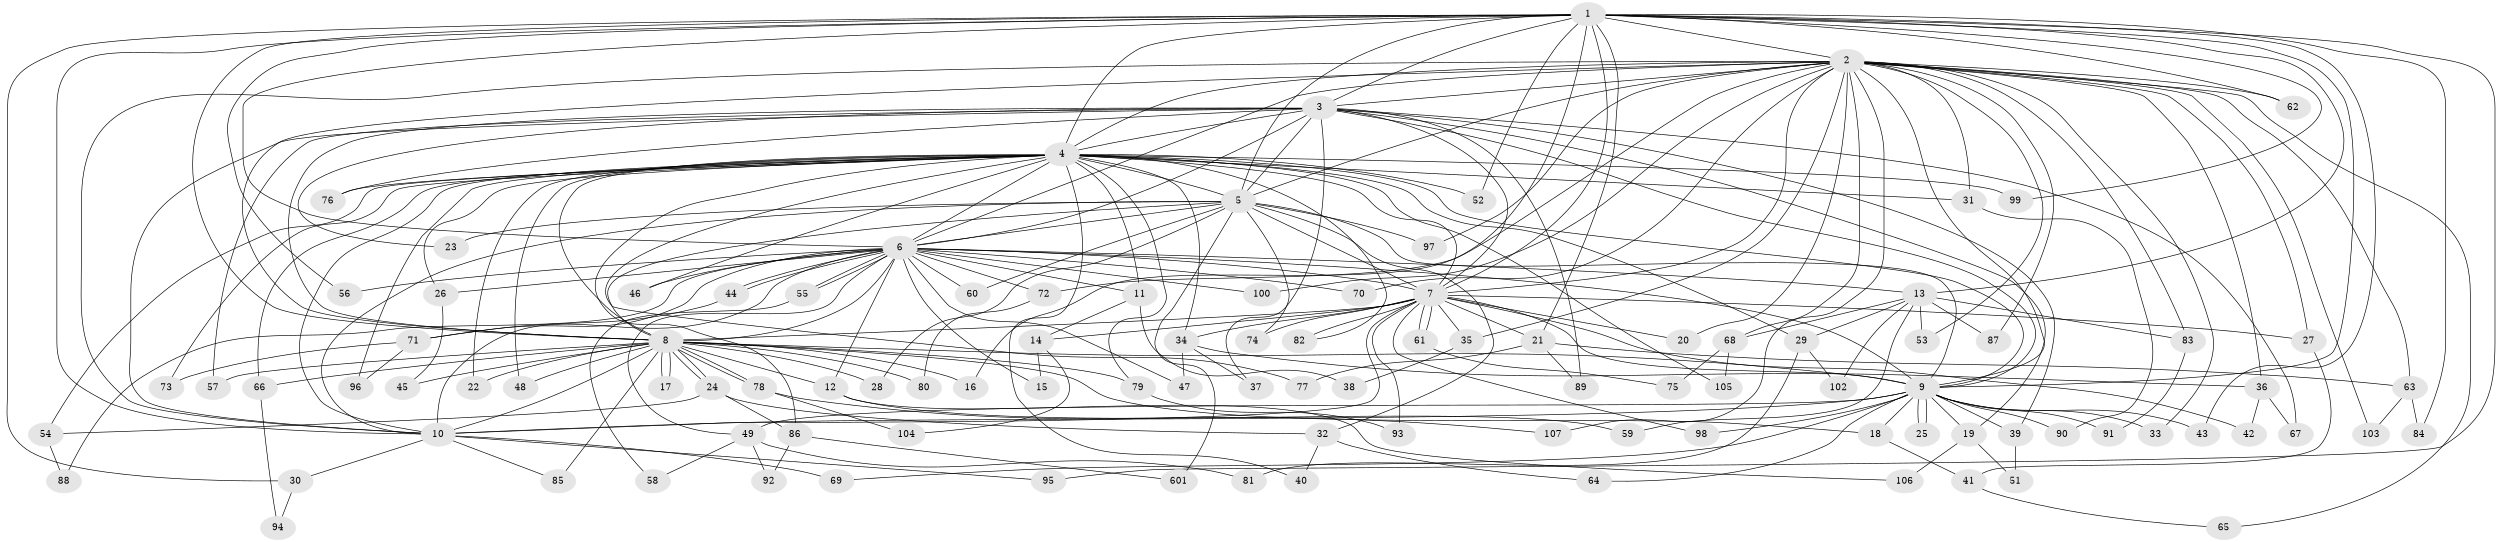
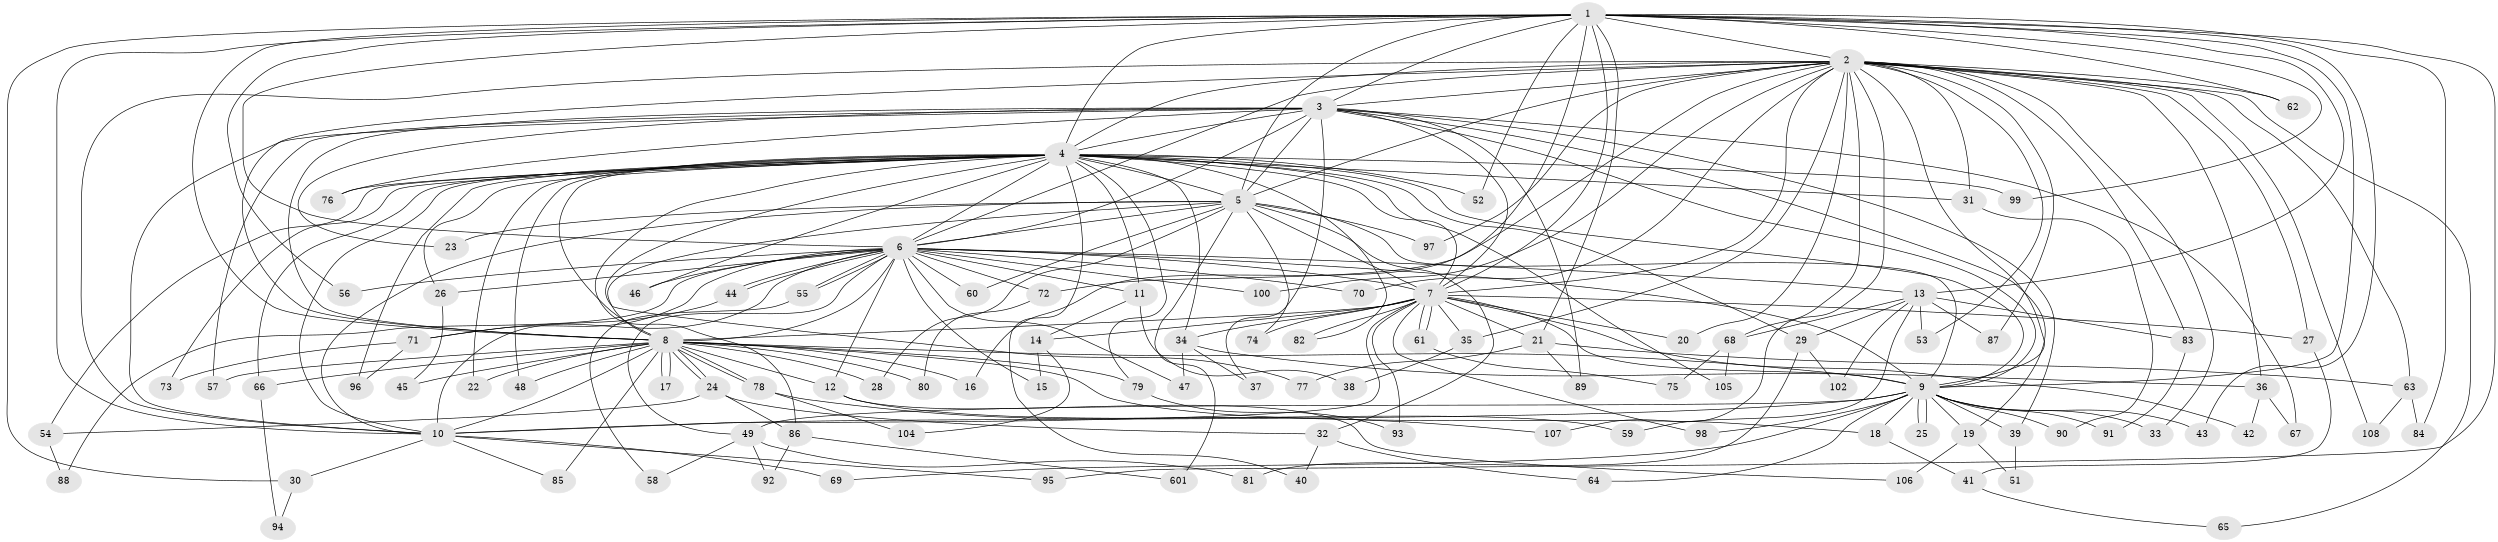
  graph {
    node [color=gray90 style=filled]
    1
    2
    3
    4
    5
    6
    7
    8
    9
    10
    13
    16
    21
    30
    43
    52
    56
    62
    84
    95
    99
    20
    27
    31
    33
    35
    36
    53
    63
    65
    68
    70
    72
    83
    87
    97
    100
-   103
+   103 [label=108]
    107
    19
    23
    37
    39
    57
    67
    76
    89
    11
    22
    26
    29
    34
    40
    46
    48
    54
    66
    73
    77
    79
    82
    86
    96
    105
    28
    32
    60
    74
    n69 [label=601]
    12
    15
    44
    47
    49
    55
    71
    88
    14
    42
    61
    93
    98
    17
    18
    24
    45
    78
    80
    85
    25
    64
    69
    90
    91
    59
    102
    94
    41
    38
    75
    106
    51
    81
    92
    58
    104
    1 -- 2
    1 -- 3
    1 -- 4
    1 -- 5
    1 -- 6
    1 -- 7
    1 -- 8
    1 -- 9
    1 -- 10
    1 -- 13
    1 -- 16
    1 -- 21
    1 -- 30
    1 -- 43
    1 -- 52
    1 -- 56
    1 -- 62
    1 -- 84
    1 -- 95
    1 -- 99
    2 -- 3
    2 -- 4
    2 -- 5
    2 -- 6
    2 -- 7
    2 -- 8
    2 -- 9
    2 -- 10
    2 -- 62
    2 -- 20
    2 -- 27
    2 -- 31
    2 -- 33
    2 -- 35
    2 -- 36
    2 -- 53
    2 -- 63
    2 -- 65
    2 -- 68
    2 -- 70
    2 -- 72
    2 -- 83
    2 -- 87
    2 -- 97
    2 -- 100
    2 -- 103
    2 -- 107
    3 -- 4
    3 -- 5
    3 -- 6
    3 -- 7
    3 -- 8
    3 -- 9
    3 -- 10
    3 -- 19
    3 -- 23
    3 -- 37
    3 -- 39
    3 -- 57
    3 -- 67
    3 -- 76
    3 -- 89
    4 -- 5
    4 -- 6
    4 -- 7
    4 -- 8
    4 -- 9
    4 -- 10
    4 -- 52
    4 -- 99
    4 -- 31
    4 -- 76
    4 -- 11
    4 -- 22
    4 -- 26
    4 -- 29
    4 -- 34
    4 -- 40
    4 -- 46
    4 -- 48
    4 -- 54
    4 -- 66
    4 -- 73
    4 -- 77
    4 -- 79
    4 -- 82
    4 -- 86
    4 -- 96
    4 -- 105
    5 -- 6
    5 -- 7
    5 -- 8
    5 -- 9
    5 -- 10
    5 -- 97
    5 -- 23
    5 -- 28
    5 -- 32
    5 -- 60
    5 -- 74
    5 -- n69
    6 -- 7
    6 -- 8
    6 -- 9
    6 -- 10
    6 -- 13
    6 -- 56
    6 -- 70
    6 -- 72
    6 -- 100
    6 -- 11
    6 -- 26
    6 -- 46
    6 -- 60
    6 -- 12
    6 -- 15
    6 -- 44
    6 -- 44
    6 -- 47
    6 -- 49
    6 -- 55
    6 -- 55
    6 -- 71
    6 -- 88
    7 -- 8
    7 -- 9
    7 -- 10
    7 -- 21
    7 -- 20
    7 -- 27
    7 -- 35
    7 -- 34
    7 -- 82
    7 -- 74
    7 -- 14
    7 -- 42
    7 -- 61
    7 -- 61
    7 -- 93
    7 -- 98
    8 -- 9
    8 -- 10
    8 -- 16
    8 -- 57
    8 -- 22
    8 -- 48
    8 -- 66
    8 -- 79
    8 -- 28
    8 -- 12
    8 -- 17
    8 -- 17
    8 -- 18
    8 -- 24
    8 -- 24
    8 -- 45
    8 -- 78
    8 -- 78
    8 -- 80
    8 -- 85
    9 -- 10
    9 -- 43
    9 -- 33
    9 -- 19
    9 -- 39
    9 -- 49
    9 -- 98
    9 -- 18
    9 -- 25
    9 -- 25
    9 -- 64
    9 -- 69
    9 -- 90
    9 -- 91
    10 -- 30
    10 -- 95
    10 -- 85
    10 -- 69
    13 -- 53
    13 -- 68
    13 -- 83
    13 -- 87
    13 -- 29
    13 -- 59
    13 -- 102
    21 -- 63
    21 -- 89
    21 -- 77
    30 -- 94
    27 -- 41
    31 -- 90
    35 -- 38
    36 -- 67
    36 -- 42
    63 -- 84
    63 -- 103
    68 -- 105
    68 -- 75
    72 -- 80
    83 -- 91
    19 -- 106
    19 -- 51
    39 -- 51
    11 -- 14
    11 -- 38
    26 -- 45
    29 -- 102
    29 -- 81
    34 -- 36
    34 -- 37
    34 -- 47
    54 -- 88
    66 -- 94
    79 -- 93
    86 -- n69
    86 -- 92
    32 -- 40
    32 -- 64
    12 -- 59
    12 -- 106
    44 -- 71
    49 -- 81
    49 -- 92
    49 -- 58
    55 -- 58
    71 -- 73
    71 -- 96
    14 -- 15
    14 -- 104
    61 -- 75
    18 -- 41
    24 -- 54
    24 -- 86
    24 -- 32
    78 -- 107
    78 -- 104
    41 -- 65
  }
